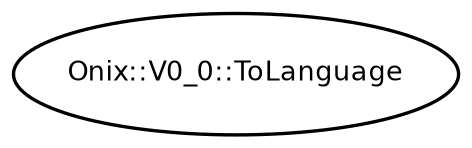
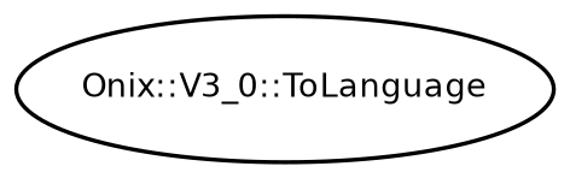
  digraph {
    fontname="Bitstream Vera Sans"
    fontsize=8
-   n1 [fontname="Bitstream Vera Sans" fontsize=8 label="Onix::V0_0::ToLanguage" shape=oval]
+   n1 [fontname="Bitstream Vera Sans" fontsize=8 label="Onix::V3_0::ToLanguage" shape=oval]
  }
